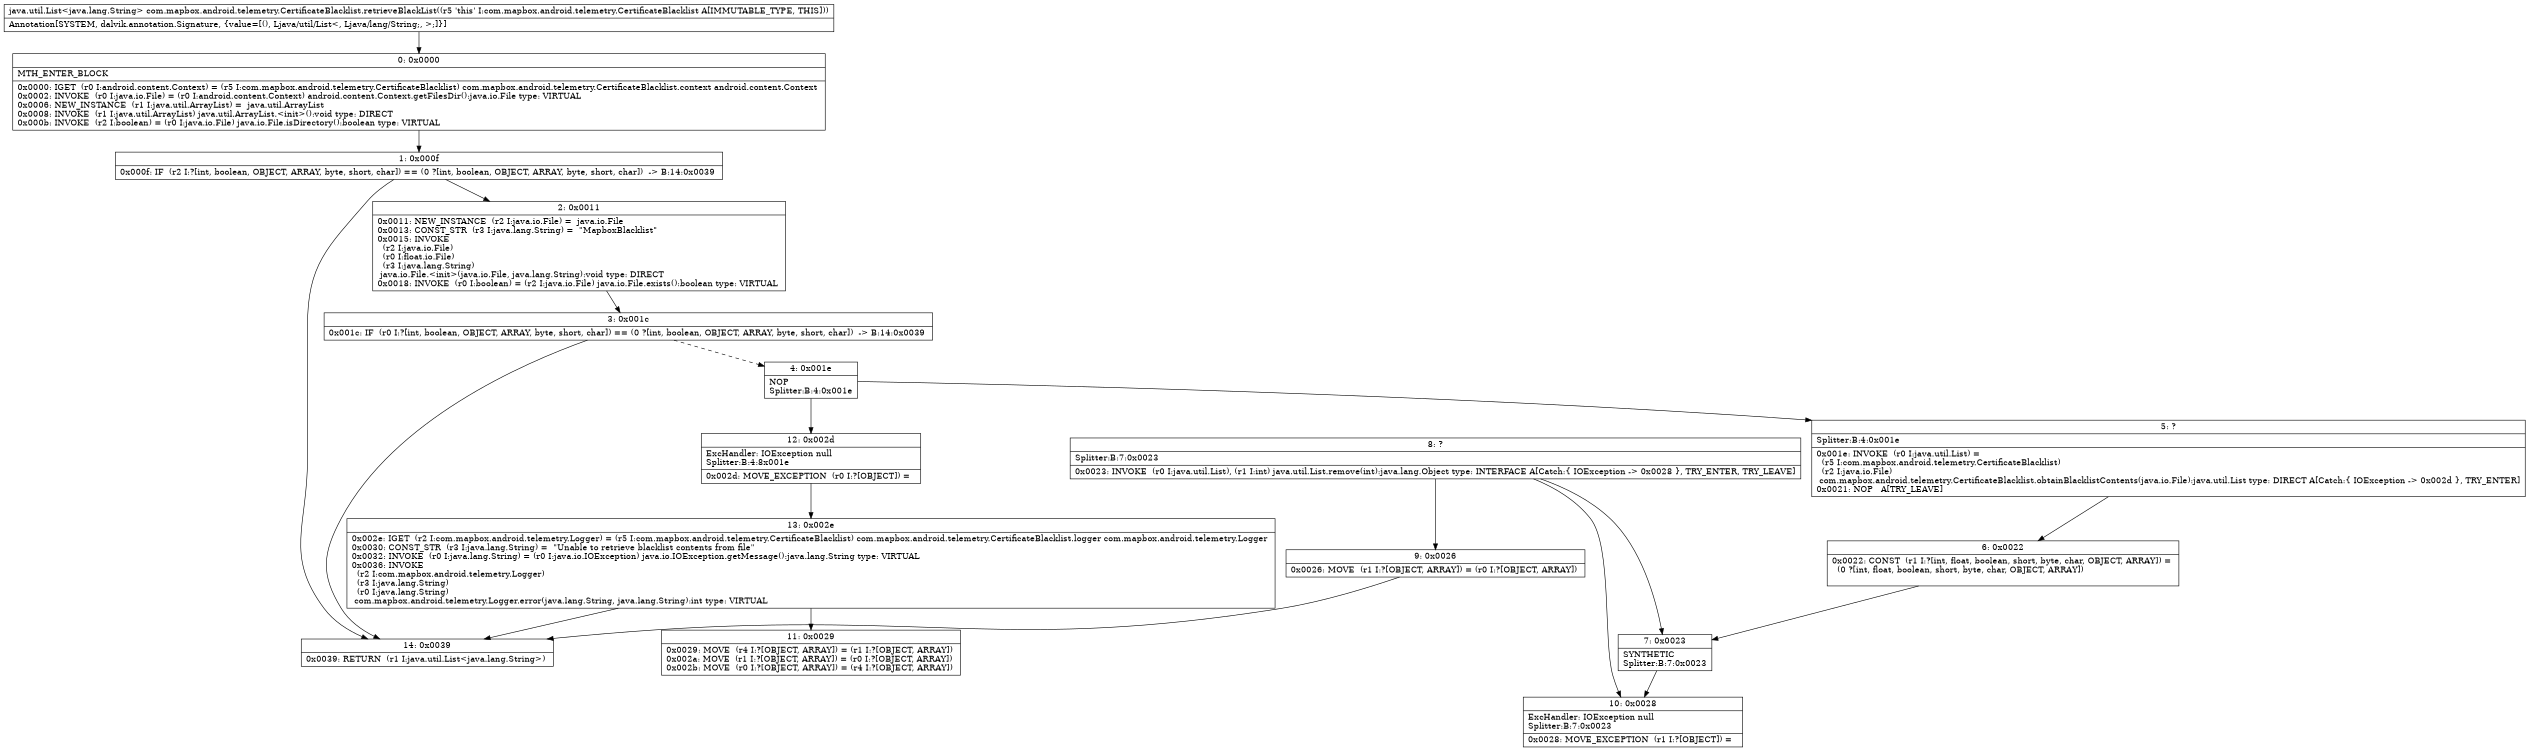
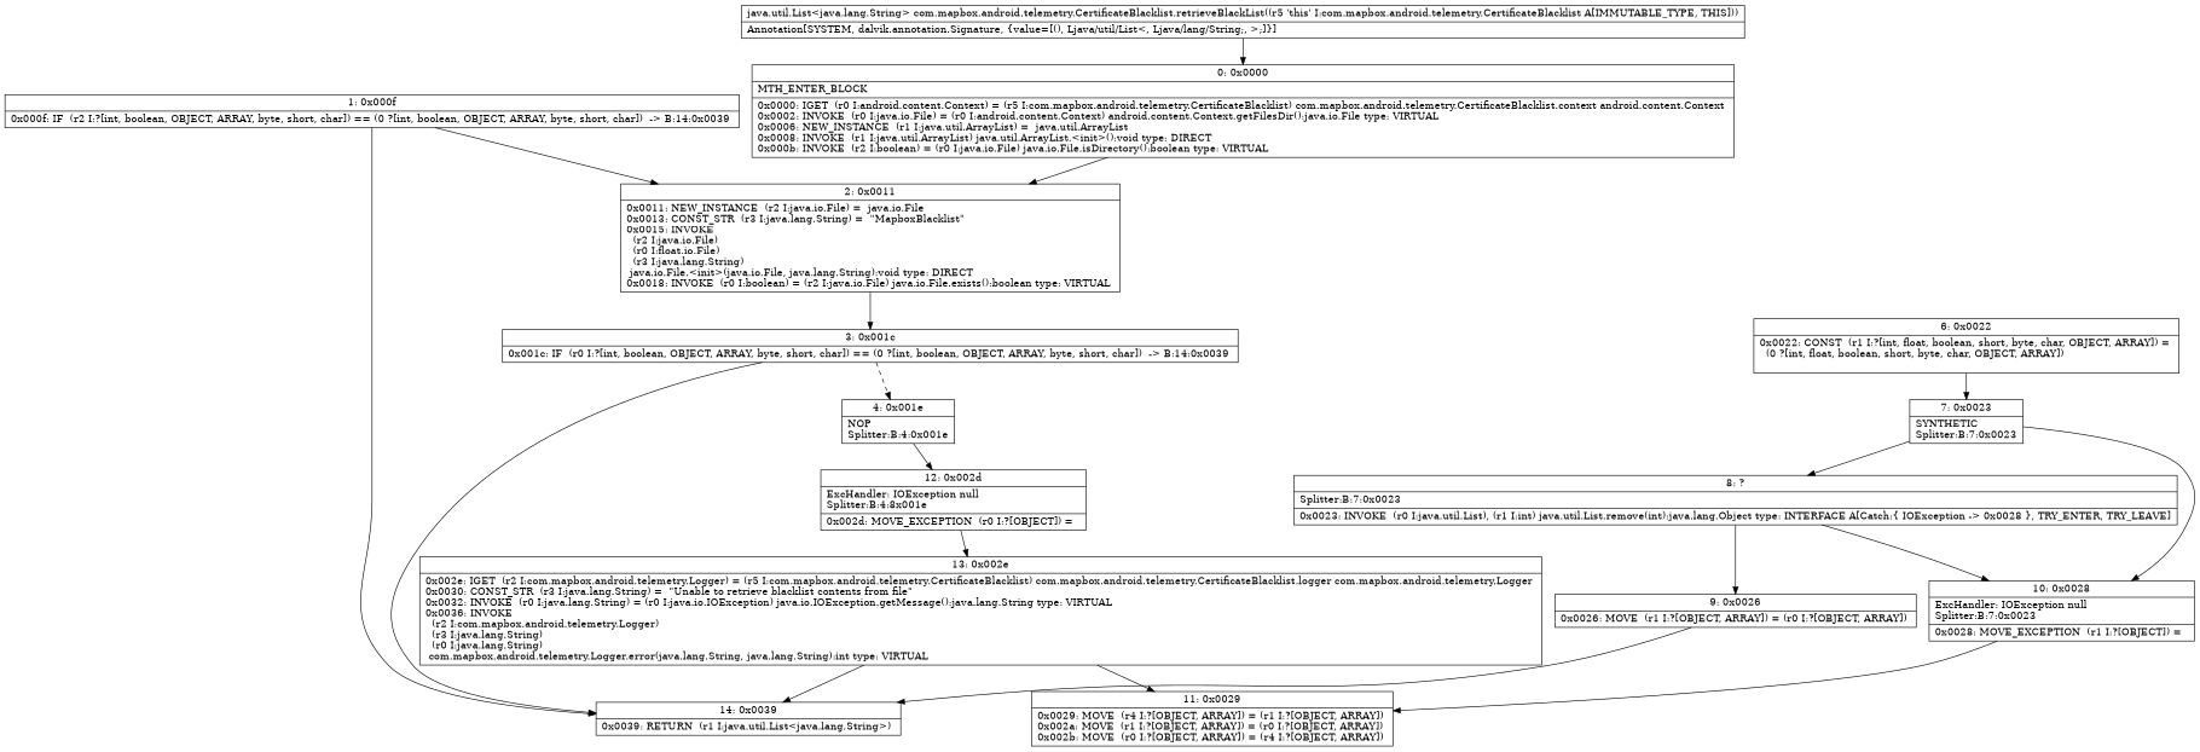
  digraph {
    node [shape=record]
    n1 [label="{0\:\ 0x0000|MTH_ENTER_BLOCK\l|0x0000: IGET  (r0 I:android.content.Context) = (r5 I:com.mapbox.android.telemetry.CertificateBlacklist) com.mapbox.android.telemetry.CertificateBlacklist.context android.content.Context \l0x0002: INVOKE  (r0 I:java.io.File) = (r0 I:android.content.Context) android.content.Context.getFilesDir():java.io.File type: VIRTUAL \l0x0006: NEW_INSTANCE  (r1 I:java.util.ArrayList) =  java.util.ArrayList \l0x0008: INVOKE  (r1 I:java.util.ArrayList) java.util.ArrayList.\<init\>():void type: DIRECT \l0x000b: INVOKE  (r2 I:boolean) = (r0 I:java.io.File) java.io.File.isDirectory():boolean type: VIRTUAL \l}"]
    n2 [label="{1\:\ 0x000f|0x000f: IF  (r2 I:?[int, boolean, OBJECT, ARRAY, byte, short, char]) == (0 ?[int, boolean, OBJECT, ARRAY, byte, short, char])  \-\> B:14:0x0039 \l}"]
    n3 [label="{2\:\ 0x0011|0x0011: NEW_INSTANCE  (r2 I:java.io.File) =  java.io.File \l0x0013: CONST_STR  (r3 I:java.lang.String) =  \"MapboxBlacklist\" \l0x0015: INVOKE  \l  (r2 I:java.io.File)\l  (r0 I:float.io.File)\l  (r3 I:java.lang.String)\l java.io.File.\<init\>(java.io.File, java.lang.String):void type: DIRECT \l0x0018: INVOKE  (r0 I:boolean) = (r2 I:java.io.File) java.io.File.exists():boolean type: VIRTUAL \l}"]
    n4 [label="{14\:\ 0x0039|0x0039: RETURN  (r1 I:java.util.List\<java.lang.String\>) \l}"]
    n5 [label="{3\:\ 0x001c|0x001c: IF  (r0 I:?[int, boolean, OBJECT, ARRAY, byte, short, char]) == (0 ?[int, boolean, OBJECT, ARRAY, byte, short, char])  \-\> B:14:0x0039 \l}"]
    n6 [label="{4\:\ 0x001e|NOP\lSplitter:B:4:0x001e\l}"]
-   n7 [label="{5\:\ ?|Splitter:B:4:0x001e\l|0x001e: INVOKE  (r0 I:java.util.List) = \l  (r5 I:com.mapbox.android.telemetry.CertificateBlacklist)\l  (r2 I:java.io.File)\l com.mapbox.android.telemetry.CertificateBlacklist.obtainBlacklistContents(java.io.File):java.util.List type: DIRECT A[Catch:\{ IOException \-\> 0x002d \}, TRY_ENTER]\l0x0021: NOP   A[TRY_LEAVE]\l}"]
    n8 [label="{12\:\ 0x002d|ExcHandler: IOException null\lSplitter:B:4:8x001e\l|0x002d: MOVE_EXCEPTION  (r0 I:?[OBJECT]) =  \l}"]
    n9 [label="{6\:\ 0x0022|0x0022: CONST  (r1 I:?[int, float, boolean, short, byte, char, OBJECT, ARRAY]) = \l  (0 ?[int, float, boolean, short, byte, char, OBJECT, ARRAY])\l \l}"]
    n10 [label="{13\:\ 0x002e|0x002e: IGET  (r2 I:com.mapbox.android.telemetry.Logger) = (r5 I:com.mapbox.android.telemetry.CertificateBlacklist) com.mapbox.android.telemetry.CertificateBlacklist.logger com.mapbox.android.telemetry.Logger \l0x0030: CONST_STR  (r3 I:java.lang.String) =  \"Unable to retrieve blacklist contents from file\" \l0x0032: INVOKE  (r0 I:java.lang.String) = (r0 I:java.io.IOException) java.io.IOException.getMessage():java.lang.String type: VIRTUAL \l0x0036: INVOKE  \l  (r2 I:com.mapbox.android.telemetry.Logger)\l  (r3 I:java.lang.String)\l  (r0 I:java.lang.String)\l com.mapbox.android.telemetry.Logger.error(java.lang.String, java.lang.String):int type: VIRTUAL \l}"]
    n11 [label="{7\:\ 0x0023|SYNTHETIC\lSplitter:B:7:0x0023\l}"]
    n12 [label="{8\:\ ?|Splitter:B:7:0x0023\l|0x0023: INVOKE  (r0 I:java.util.List), (r1 I:int) java.util.List.remove(int):java.lang.Object type: INTERFACE A[Catch:\{ IOException \-\> 0x0028 \}, TRY_ENTER, TRY_LEAVE]\l}"]
    n13 [label="{10\:\ 0x0028|ExcHandler: IOException null\lSplitter:B:7:0x0023\l|0x0028: MOVE_EXCEPTION  (r1 I:?[OBJECT]) =  \l}"]
    n14 [label="{9\:\ 0x0026|0x0026: MOVE  (r1 I:?[OBJECT, ARRAY]) = (r0 I:?[OBJECT, ARRAY]) \l}"]
    n15 [label="{11\:\ 0x0029|0x0029: MOVE  (r4 I:?[OBJECT, ARRAY]) = (r1 I:?[OBJECT, ARRAY]) \l0x002a: MOVE  (r1 I:?[OBJECT, ARRAY]) = (r0 I:?[OBJECT, ARRAY]) \l0x002b: MOVE  (r0 I:?[OBJECT, ARRAY]) = (r4 I:?[OBJECT, ARRAY]) \l}"]
    n16 [label="{java.util.List\<java.lang.String\> com.mapbox.android.telemetry.CertificateBlacklist.retrieveBlackList((r5 'this' I:com.mapbox.android.telemetry.CertificateBlacklist A[IMMUTABLE_TYPE, THIS]))  | Annotation[SYSTEM, dalvik.annotation.Signature, \{value=[(), Ljava\/util\/List\<, Ljava\/lang\/String;, \>;]\}]\l}"]
-   n1 -> n2
+   n1 -> n3
    n2 -> n3 [style=solid]
    n2 -> n4
    n3 -> n5
    n5 -> n4
    n5 -> n6 [style=dashed]
-   n6 -> n7
    n6 -> n8
-   n7 -> n9
    n8 -> n10
    n9 -> n11
    n10 -> n4
    n10 -> n15
-   n12 -> n11
+   n11 -> n12
    n11 -> n13
    n12 -> n13
    n12 -> n14
+   n13 -> n15
    n14 -> n4
    n16 -> n1
  }
